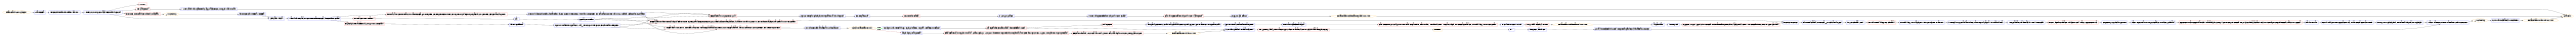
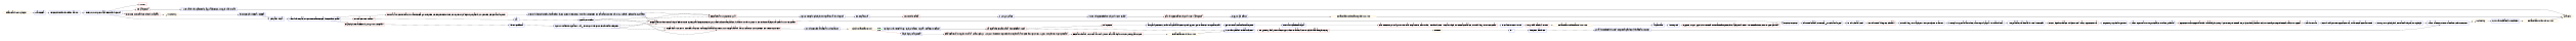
  digraph {
    rankdir=LR
    node [color=blue shape=box]
    "EleanorRank1Convo3 begins." [color=orange shape=""]
    n2 [label="Итак. Бездна."]
    n3 [label="Мне действительно любопытно. Так что..."]
    n4 [label="... ничего, если я просто задам несколько вопросов?"]
    n5 [color=red label="Конечно."]
    n6 [color=red label="Возможно, я не знаю всех ответов, но задавай."]
    n7 [color=red label="Нет. [Завершить]"]
    n8 [label="Прекрасно. Тогда..."]
    n9 [color=orange label="+10 Chemistry" shape=""]
    n10 [label="... и тем самым ты сохраняешь ту ауру загадочности, которую я так обожаю."]
    n11 [label="… как бы ты описала, что для тебя значит Бездна, в нескольких словах?"]
    n12 [label="Твоя честность отмечена и оценена."]
    "Chat ends." [color=orange shape=""]
    n14 [color=red label="Я чувствую себя загнанной в угол. Это что, интервью?"]
    n15 [color=red label="Что она для меня “значит”?"]
    n16 [color=red label="Никто на самом деле не знает, что такое Бездна. Это измерение, это энергетическое поле, это короткий путь через пространство, это убежище, где прятались Орокин…"]
    n17 [label="Извини. Привычка."]
    n18 [label="Да."]
    n19 [label="Хотя это всё действительно увлекательно, звучит слишком технически. Мне было интереснее, что она значит для тебя. Ты же, ну, живёшь и дышишь ей. Буквально."]
    n20 [label="Прости. Я больше не журналист, и ты — не история. Мне просто действительно интересно."]
    n21 [label="Сделай это личным."]
    n22 [color=red label="Бездна даёт мне возможность творить невозможное. Проецировать энергетические лучи, становиться нематериальной, всё такое. В моём мире это то, что позволяет варфреймам делать то, что они делают."]
    n23 [color=red label="Бездна свела моих родителей с ума."]
    n24 [color=red label="Бездна была моим домом, я не знаю, как долго. Она подстраивалась под меня. Или я подстраивала её, так или иначе. До сих пор неясно, что именно произошло."]
    n25 [label="Подожди. Подожди."]
    n26 [label="Прости. Теперь я чувствую себя мерзавкой за свои вопросы."]
    n27 [label="Ох. Ты полностью завладела моим вниманием."]
    n28 [label="Ты хочешь сказать, что Бездна — это двигатель чудес?"]
    n29 [label="Они поправились?"]
    n30 [color=orange label="Check boolean EleanorDuviri" shape=""]
-   n31 [label="И я уже связана с ней?"]
+   n31 [label="И я ends связана с ней?"]
    n32 [color=red label="У них не было шанса."]
    n33 [label="Под формой ты имеешь в виду... Дувири? Башни, острова и летающих лошадей?"]
    n34 [label="Какую форму она приняла?"]
    n35 [color=red label="Что ты имеешь в виду под \"связана\"?"]
    n36 [label="О, Сол. Это ужасно."]
    n37 [color=red label="Да. Буквально детская сказка, воплощённая в жизнь."]
    n38 [color=red label="Была одна книга, которую я обожала. «Сказки Дувири». Истории о волшебном королевстве, которые на самом деле были про эмоции и уроки, которые они могут преподать."]
    n39 [label="Я имею в виду, что я варфрейм. Или Протофрейм. Я как они."]
    n40 [label="Может, ты предпочтёшь не говорить об этом сейчас?"]
    n41 [label="И это было реально? Не казалось сном?"]
    n42 [color=red label="Я в порядке."]
    n43 [color=red label="Бездна оживила её, и я смогла там жить. А потом она стала тюрьмой. Но это уже другая история."]
    n44 [label="И теперь я могу делать такие вещи, как контроль разума. Или плавить лица."]
    n45 [color=red label="Да, я бы предпочла не говорить об этом. [Завершить]"]
    n46 [color=red label="Нет, Элеонор, быть убитой каждое утро совсем не казалось сном. Я чувствовала каждую секунду."]
    n47 [color=orange label="Boolean EleanorDuviri is now true." shape=""]
    n48 [label="И откуда такая сила взялась во МНЕ? Из Бездны?"]
    n49 [label="Разлучать родителей с детьми. Настраивать одного против другого. Это не кажется мне случайностью."]
    n50 [label="В другой раз, значит."]
    n51 [color=orange label="Понятно."]
    n52 [color=red label="Постой, вернёмся назад. В моё время есть... насос. Сердце Деймоса."]
    n53 [label="Это похоже на сознательное намерение."]
    n54 [color=orange label="Boolean EleanorDrifterParentsAsked is now true." shape=""]
    n55 [label="Я…"]
    n56 [label="Секундочку. Устроюсь поудобнее."]
    n57 [label="Почти как извращённая наука."]
    n58 [label="Интересно, каково это."]
    n59 [label="Ладно. Продолжай. Не могу дождаться, чтобы это услышать."]
    n60 [color=red label="Да. В Бездне что-то есть. Это я точно знаю. Безразличие, Глаз без век, «Человек в стене». Когда я говорю, что Бездна сделала это, я имею в виду, что ОН это сделал."]
    n61 [label="Слова, воплощённые в жизнь. Конкретная реальность, вызванная из ничего."]
    n62 [color=red label="Сердце Деймоса поддерживает всю Изначальную Систему в ореоле энергии Бездны. Что-то вроде фона радиации. Всё, что использует энергию Бездны, зависит от Сердца."]
    n63 [label="То есть они не одно и то же?"]
    n64 [label="«Магия» кажется слишком маленьким словом для этого."]
    n65 [label="Так вот оно как."]
    n66 [color=red label="Могут быть. Надеюсь, что нет."]
    n67 [color=orange label="+10 Chemistry" shape=""]
    n68 [label="Если в моё время нет Сердца Деймоса, то как Бездна достигает меня?"]
    n69 [color=orange label="Boolean EleanorDrifterParents is now true." shape=""]
    n70 [label="То, что ты описываешь, божественно."]
    n71 [label="Потому что я чувствую её, понимаешь? Уверена, что чувствую."]
    n72 [label="Завораживает."]
    n73 [color=orange label="Boolean EleanorVoidLove is now true." shape=""]
    n74 [label="И почему же?"]
    n75 [color=red label="Будущее, по сути, ЗАВИСИТ от Бездны. Межпланетные путешествия, варфреймы, Тэнно... без Бездны ничего этого не будет работать."]
    "EleanorRank1Convo3 begins." -> n2
    n2 -> n3
    n3 -> n4
    n4 -> n5
    n4 -> n6
    n4 -> n7
    n4 -> n8
    n6 -> n9
    n7 -> n10
    n8 -> n11
    n9 -> n12
    n10 -> "Chat ends."
    n11 -> n14
    n11 -> n15
    n11 -> n16
    n12 -> n8
    n14 -> n17
    n15 -> n18
    n16 -> n19
    n17 -> n20
    n18 -> n21
    n19 -> n22
    n19 -> n23
    n19 -> n24
    n20 -> n22
    n20 -> n23
    n20 -> n24
    n21 -> n22
    n21 -> n23
    n21 -> n24
    n22 -> n25
    n23 -> n26
    n24 -> n27
    n25 -> n28
    n26 -> n29
    n27 -> n30
    n28 -> n31
    n29 -> n32
    n30 -> n33 [color=green label=true]
    n30 -> n34 [color=brown label=true]
    n31 -> n35
    n32 -> n36
    n33 -> n37
    n34 -> n38
    n35 -> n39
    n36 -> n40
    n37 -> n41
    n37 -> n42
    n38 -> n43
    n39 -> n44
    n40 -> n45
    n41 -> n46
    n42 -> n49
    n43 -> n47
    n44 -> n48
    n45 -> n50
    n46 -> n51
    n47 -> n41
    n48 -> n52
    n49 -> n53
    n50 -> n54
    n51 -> n55
    n52 -> n56
    n53 -> n57
    n54 -> "Chat ends."
    n55 -> n58
    n56 -> n59
    n57 -> n60
    n58 -> n61
    n59 -> n62
    n60 -> n63
    n61 -> n64
    n62 -> n65
    n63 -> n66
    n64 -> n67
    n65 -> n68
    n66 -> n69
    n67 -> n70
    n68 -> n71
    n69 -> n72
    n70 -> n73
    n71 -> n64
    n72 -> n74
    n73 -> "Chat ends."
    n74 -> n75
    n75 -> n25
  }
